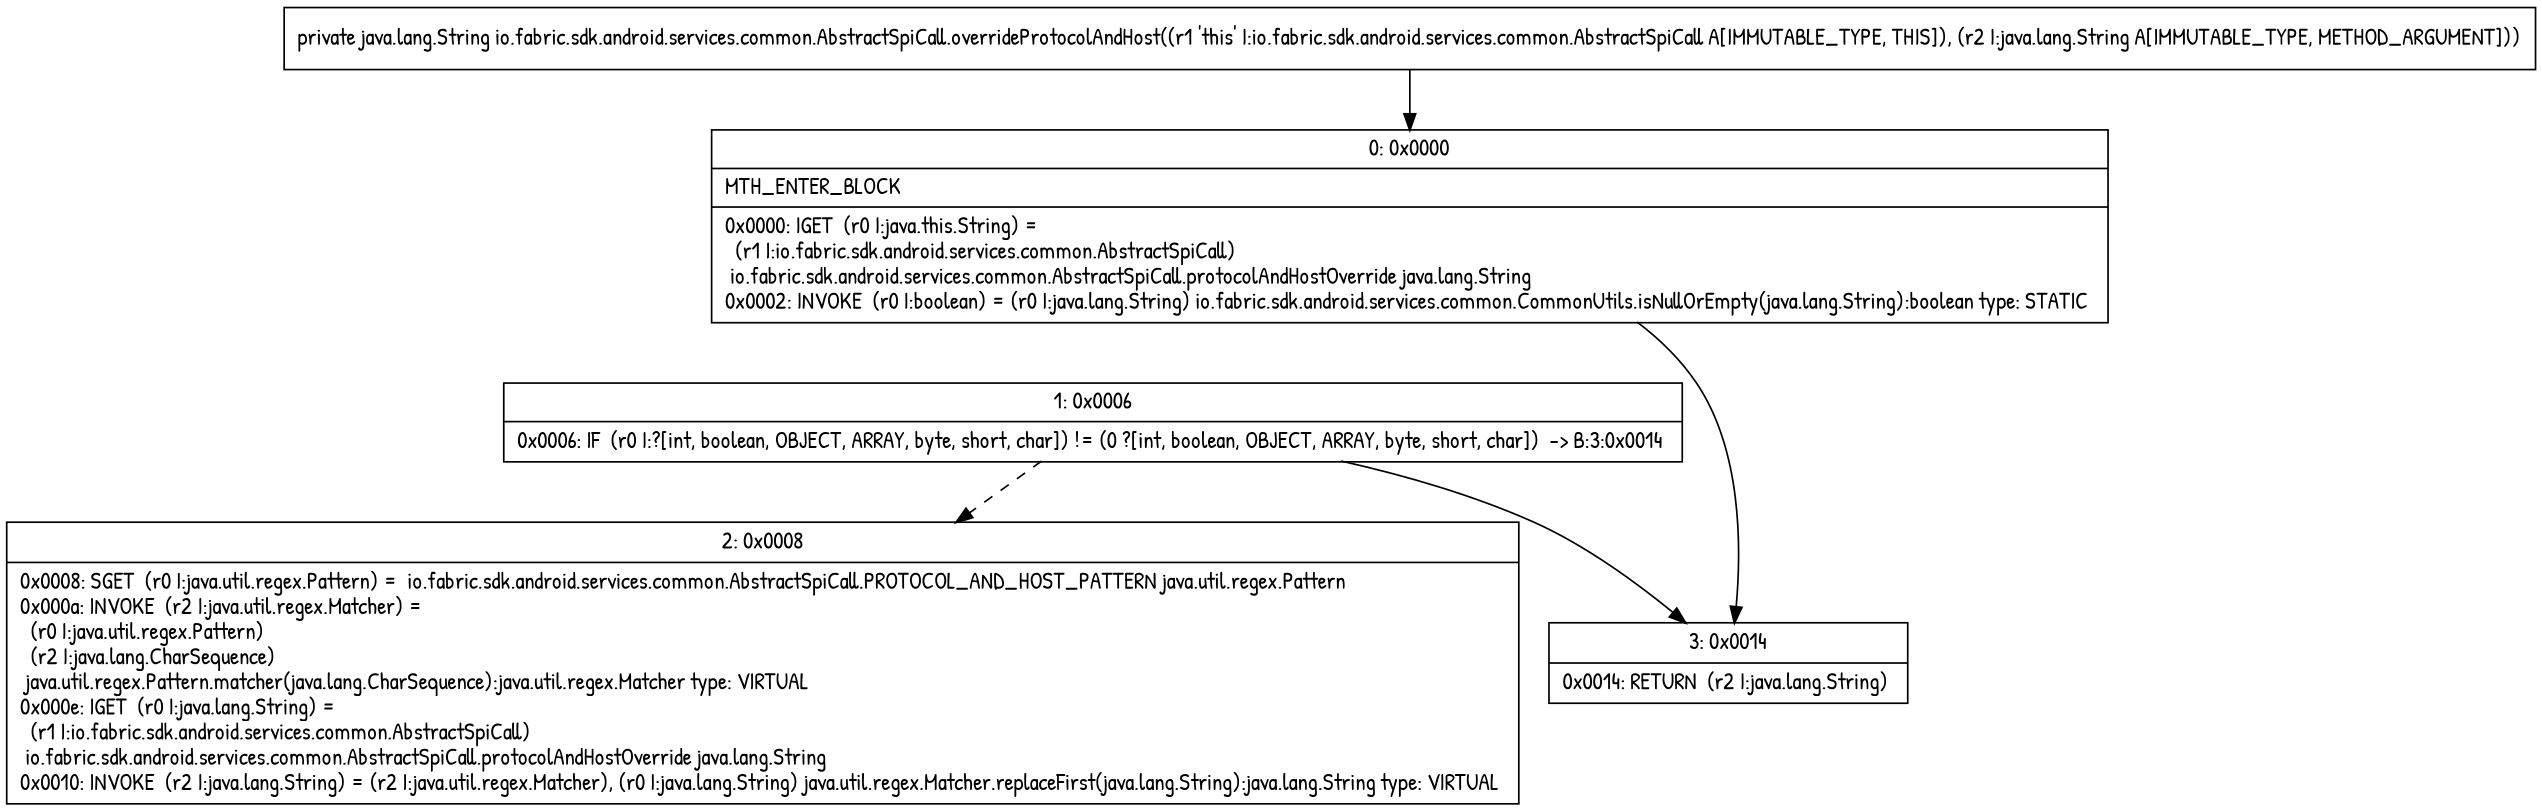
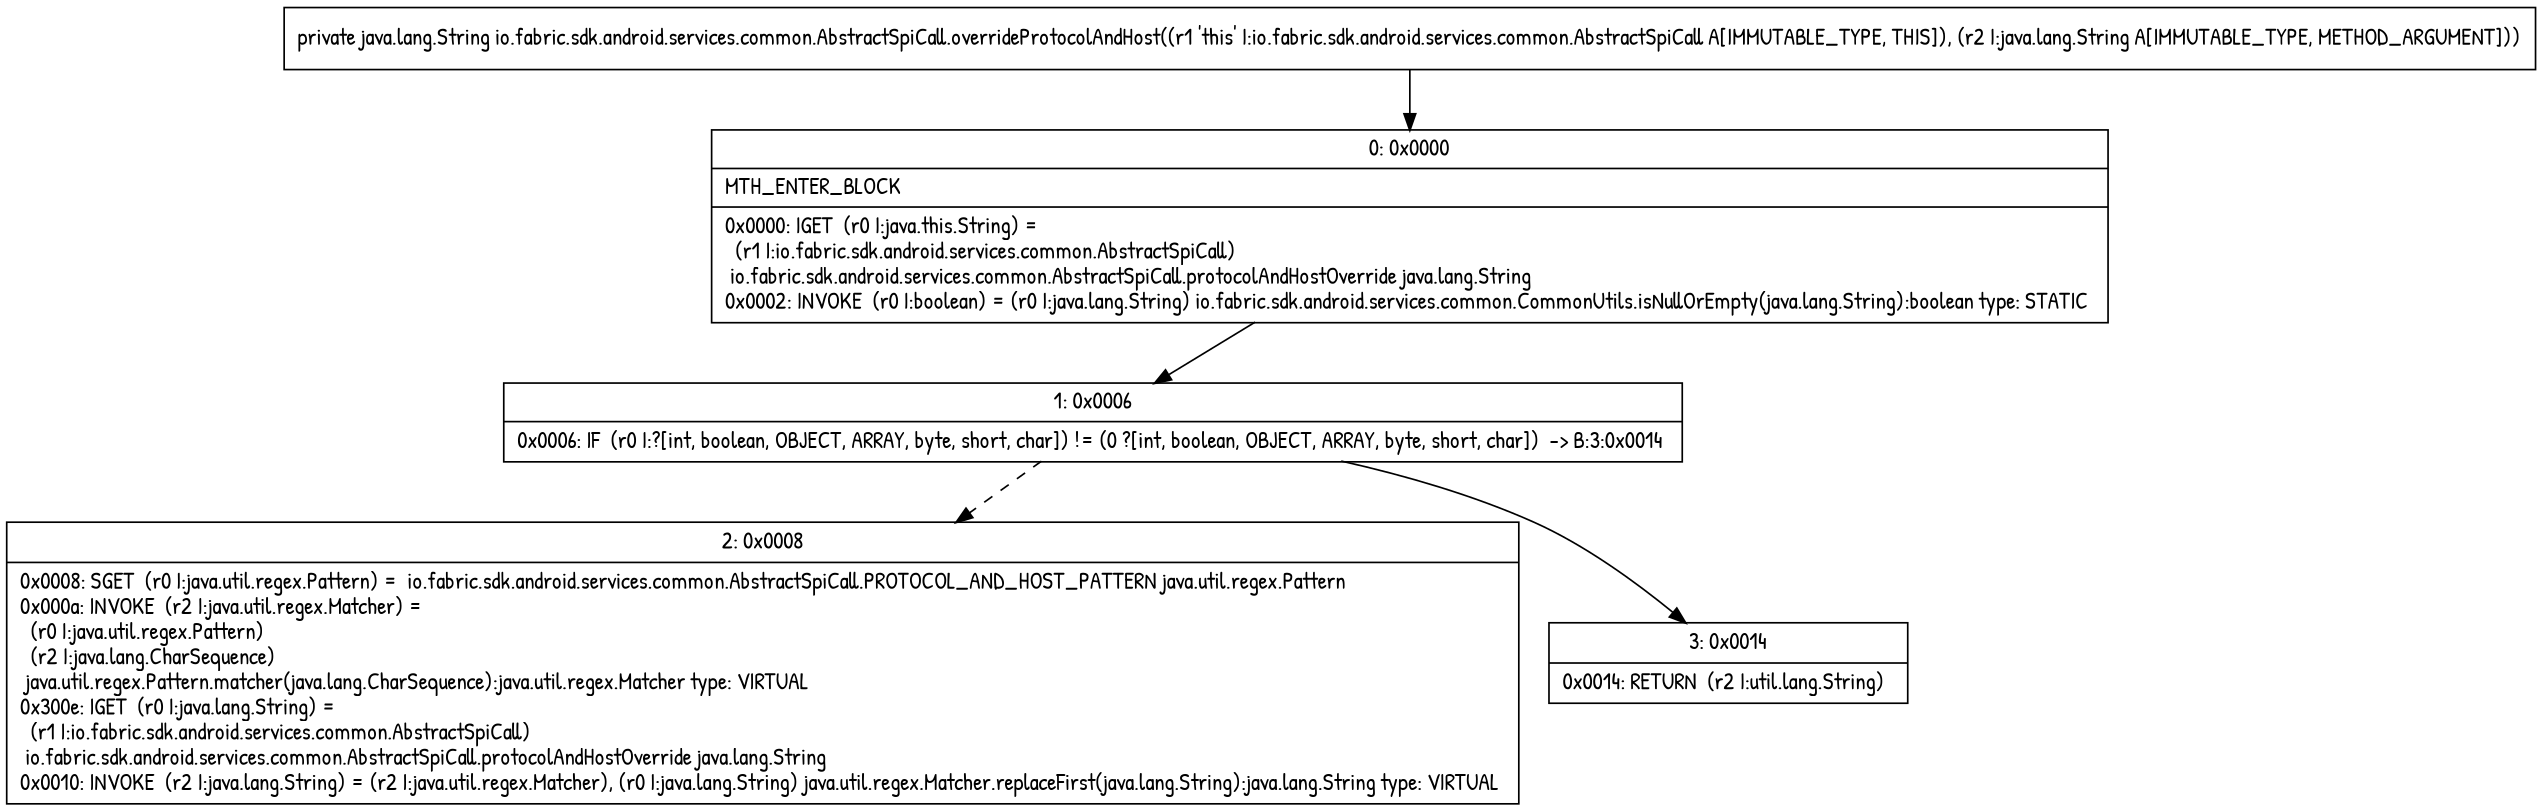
  digraph {
    fontname="Patrick Hand"
    node [fontname="Patrick Hand" shape=record]
    edge [fontname="Patrick Hand"]
    n1 [label="{0\:\ 0x0000|MTH_ENTER_BLOCK\l|0x0000: IGET  (r0 I:java.this.String) = \l  (r1 I:io.fabric.sdk.android.services.common.AbstractSpiCall)\l io.fabric.sdk.android.services.common.AbstractSpiCall.protocolAndHostOverride java.lang.String \l0x0002: INVOKE  (r0 I:boolean) = (r0 I:java.lang.String) io.fabric.sdk.android.services.common.CommonUtils.isNullOrEmpty(java.lang.String):boolean type: STATIC \l}"]
    n2 [label="{1\:\ 0x0006|0x0006: IF  (r0 I:?[int, boolean, OBJECT, ARRAY, byte, short, char]) != (0 ?[int, boolean, OBJECT, ARRAY, byte, short, char])  \-\> B:3:0x0014 \l}"]
-   n3 [label="{2\:\ 0x0008|0x0008: SGET  (r0 I:java.util.regex.Pattern) =  io.fabric.sdk.android.services.common.AbstractSpiCall.PROTOCOL_AND_HOST_PATTERN java.util.regex.Pattern \l0x000a: INVOKE  (r2 I:java.util.regex.Matcher) = \l  (r0 I:java.util.regex.Pattern)\l  (r2 I:java.lang.CharSequence)\l java.util.regex.Pattern.matcher(java.lang.CharSequence):java.util.regex.Matcher type: VIRTUAL \l0x000e: IGET  (r0 I:java.lang.String) = \l  (r1 I:io.fabric.sdk.android.services.common.AbstractSpiCall)\l io.fabric.sdk.android.services.common.AbstractSpiCall.protocolAndHostOverride java.lang.String \l0x0010: INVOKE  (r2 I:java.lang.String) = (r2 I:java.util.regex.Matcher), (r0 I:java.lang.String) java.util.regex.Matcher.replaceFirst(java.lang.String):java.lang.String type: VIRTUAL \l}"]
-   n4 [label="{3\:\ 0x0014|0x0014: RETURN  (r2 I:java.lang.String) \l}"]
+   n3 [label="{2\:\ 0x0008|0x0008: SGET  (r0 I:java.util.regex.Pattern) =  io.fabric.sdk.android.services.common.AbstractSpiCall.PROTOCOL_AND_HOST_PATTERN java.util.regex.Pattern \l0x000a: INVOKE  (r2 I:java.util.regex.Matcher) = \l  (r0 I:java.util.regex.Pattern)\l  (r2 I:java.lang.CharSequence)\l java.util.regex.Pattern.matcher(java.lang.CharSequence):java.util.regex.Matcher type: VIRTUAL \l0x300e: IGET  (r0 I:java.lang.String) = \l  (r1 I:io.fabric.sdk.android.services.common.AbstractSpiCall)\l io.fabric.sdk.android.services.common.AbstractSpiCall.protocolAndHostOverride java.lang.String \l0x0010: INVOKE  (r2 I:java.lang.String) = (r2 I:java.util.regex.Matcher), (r0 I:java.lang.String) java.util.regex.Matcher.replaceFirst(java.lang.String):java.lang.String type: VIRTUAL \l}"]
+   n4 [label="{3\:\ 0x0014|0x0014: RETURN  (r2 I:util.lang.String) \l}"]
    n5 [label="{private java.lang.String io.fabric.sdk.android.services.common.AbstractSpiCall.overrideProtocolAndHost((r1 'this' I:io.fabric.sdk.android.services.common.AbstractSpiCall A[IMMUTABLE_TYPE, THIS]), (r2 I:java.lang.String A[IMMUTABLE_TYPE, METHOD_ARGUMENT])) }"]
-   n1 -> n4
+   n1 -> n2
    n2 -> n3 [style=dashed]
    n2 -> n4
    n5 -> n1
  }
